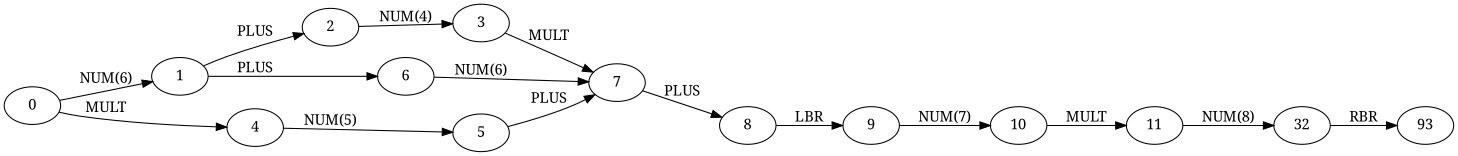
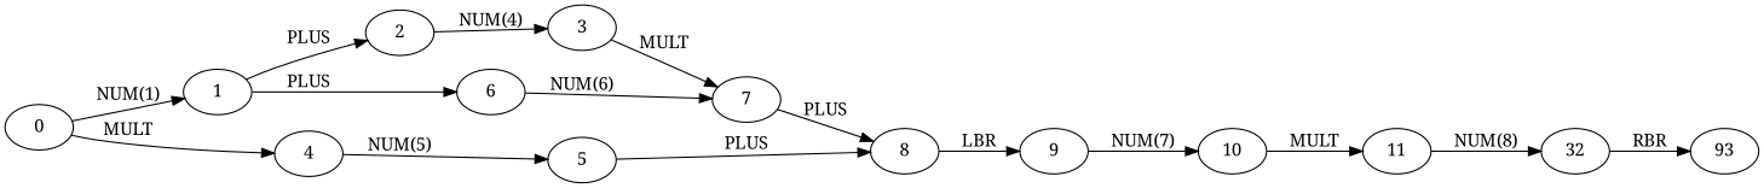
  digraph {
    fontname="Noto Serif"
    rankdir=LR
    node [fontname="Noto Serif"]
    edge [fontname="Noto Serif"]
    0
    1
    4
    2
    6
    3
    5
    7
    8
    9
    10
    11
    n13 [label=32]
    n14 [label=93]
-   0 -> 1 [label="NUM(6)"]
+   0 -> 1 [label="NUM(1)"]
    0 -> 4 [label=MULT]
    1 -> 2 [label=PLUS]
    1 -> 6 [label=PLUS]
    4 -> 5 [label="NUM(5)"]
    2 -> 3 [label="NUM(4)"]
    6 -> 7 [label="NUM(6)"]
    3 -> 7 [label=MULT]
-   5 -> 7 [label=PLUS]
+   5 -> 8 [label=PLUS]
    7 -> 8 [label=PLUS]
    8 -> 9 [label=LBR]
    9 -> 10 [label="NUM(7)"]
    10 -> 11 [label=MULT]
    11 -> n13 [label="NUM(8)"]
    n13 -> n14 [label=RBR]
  }
